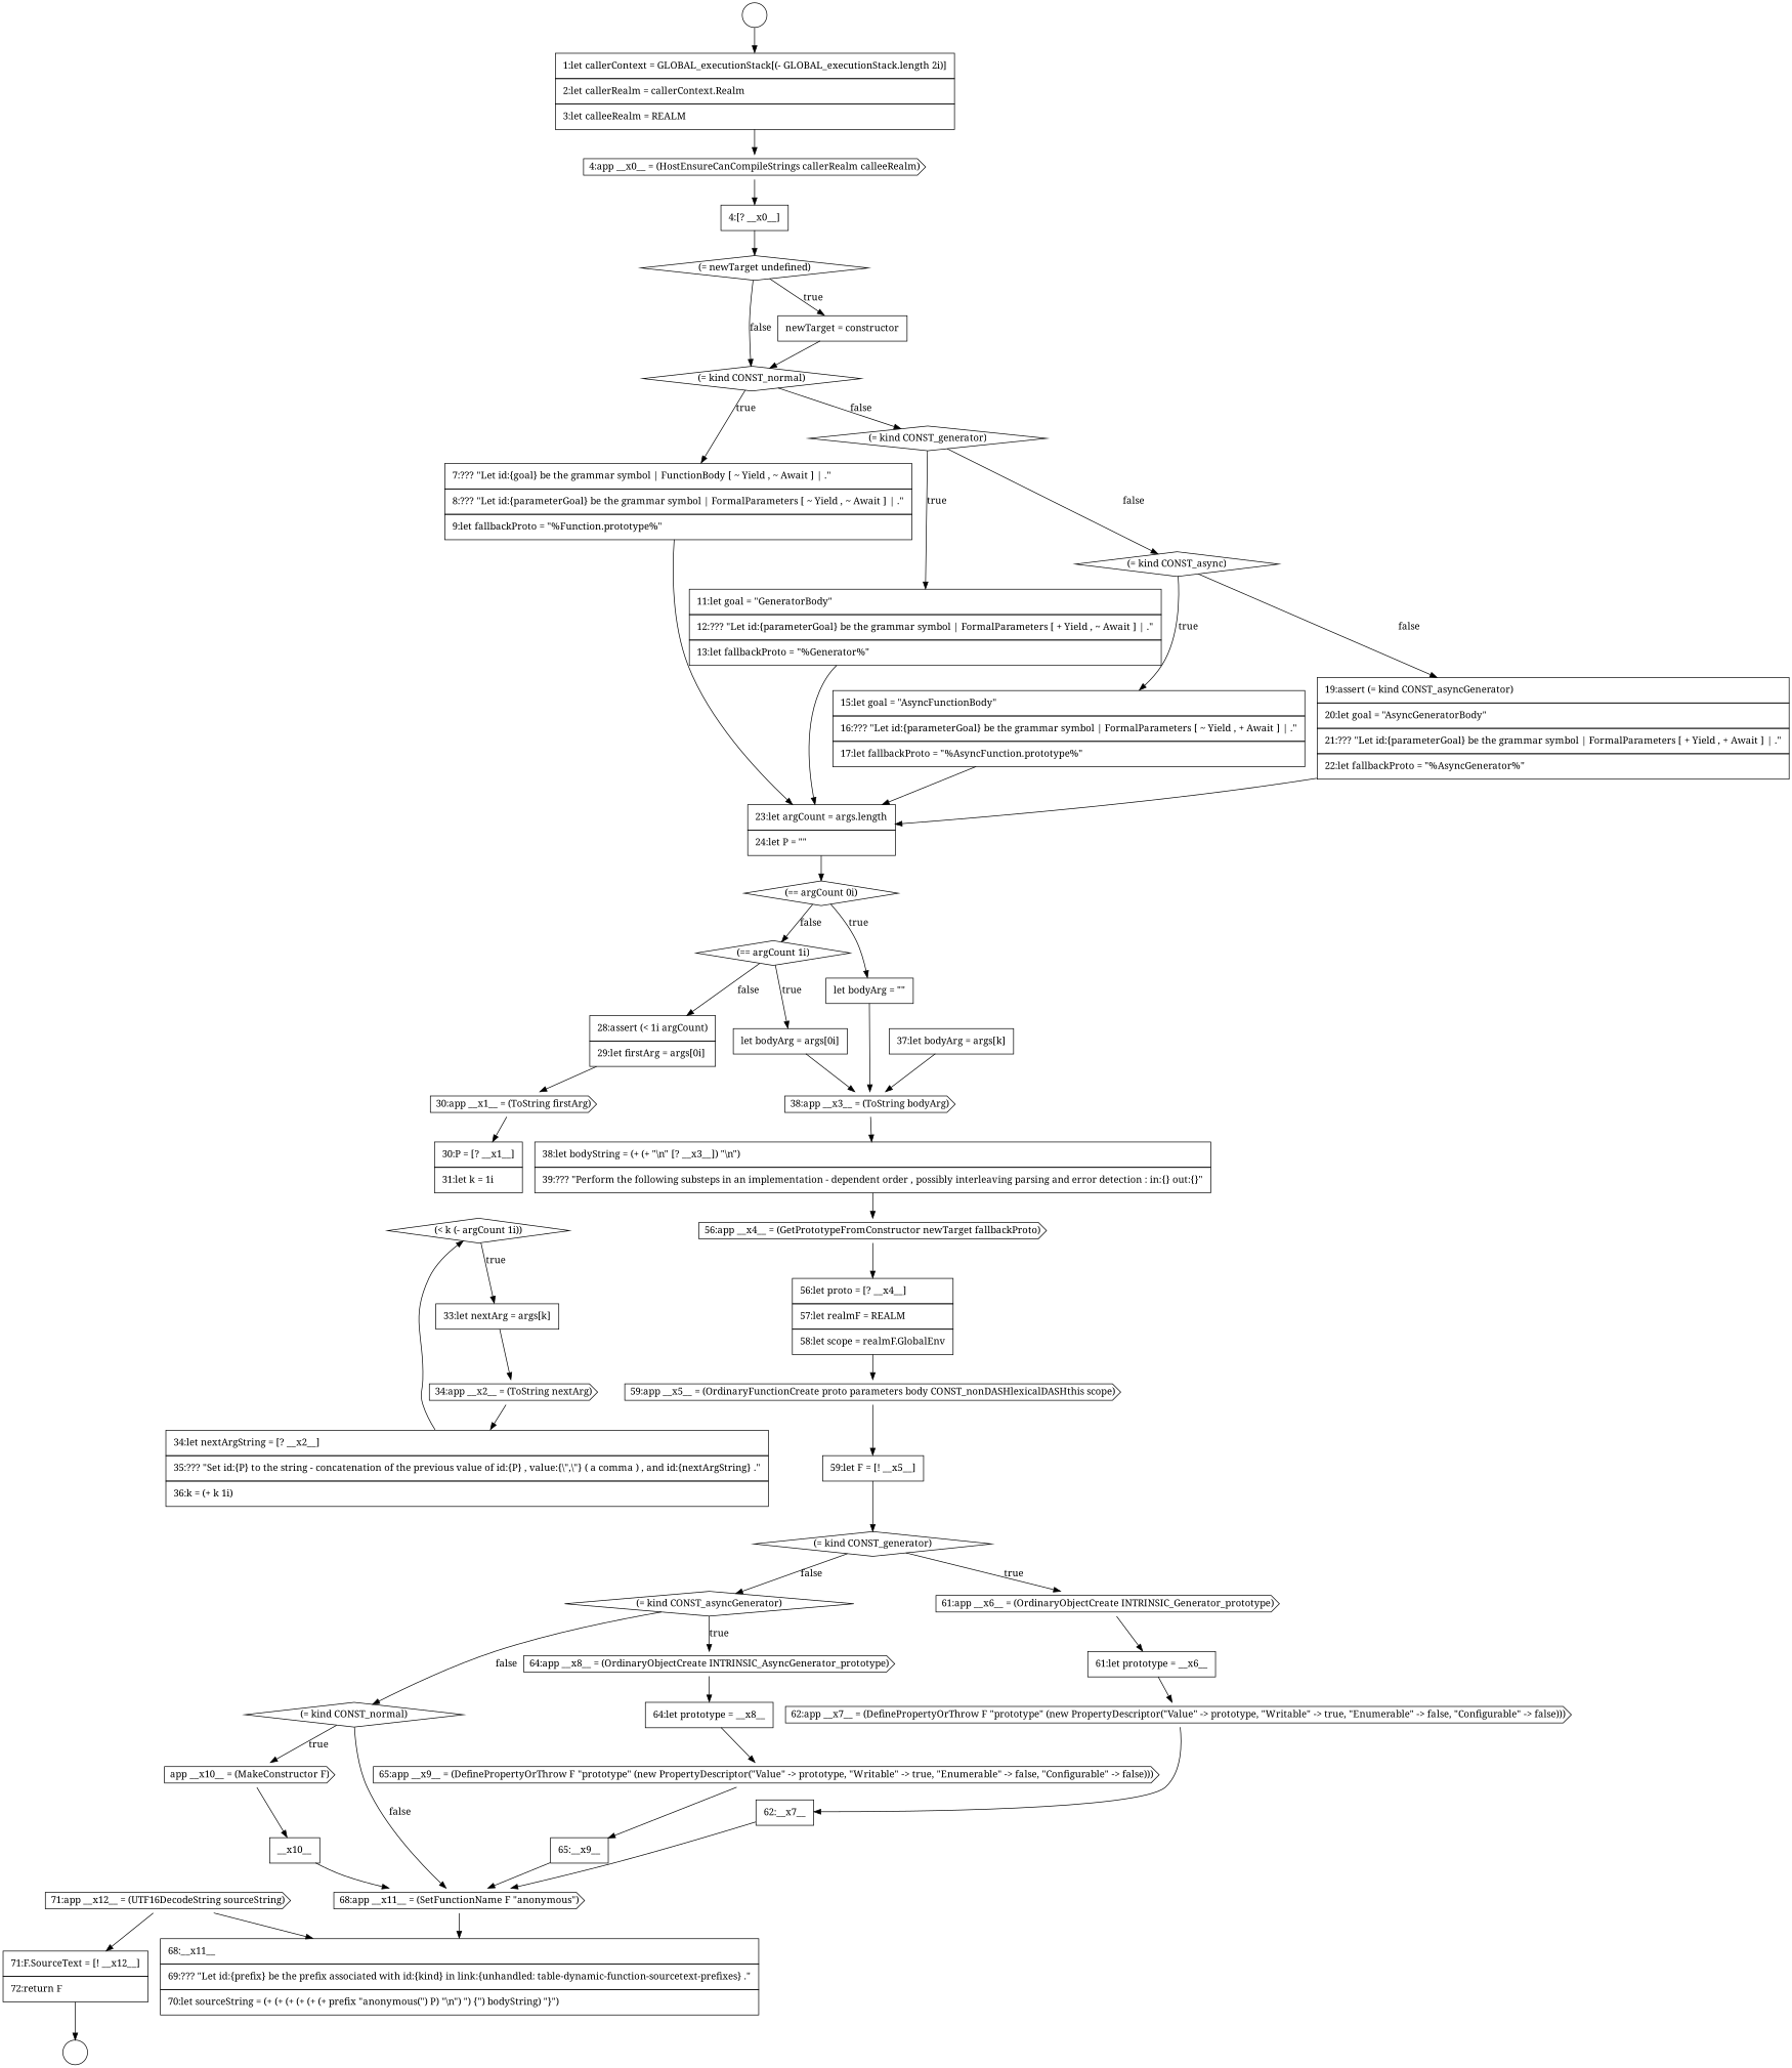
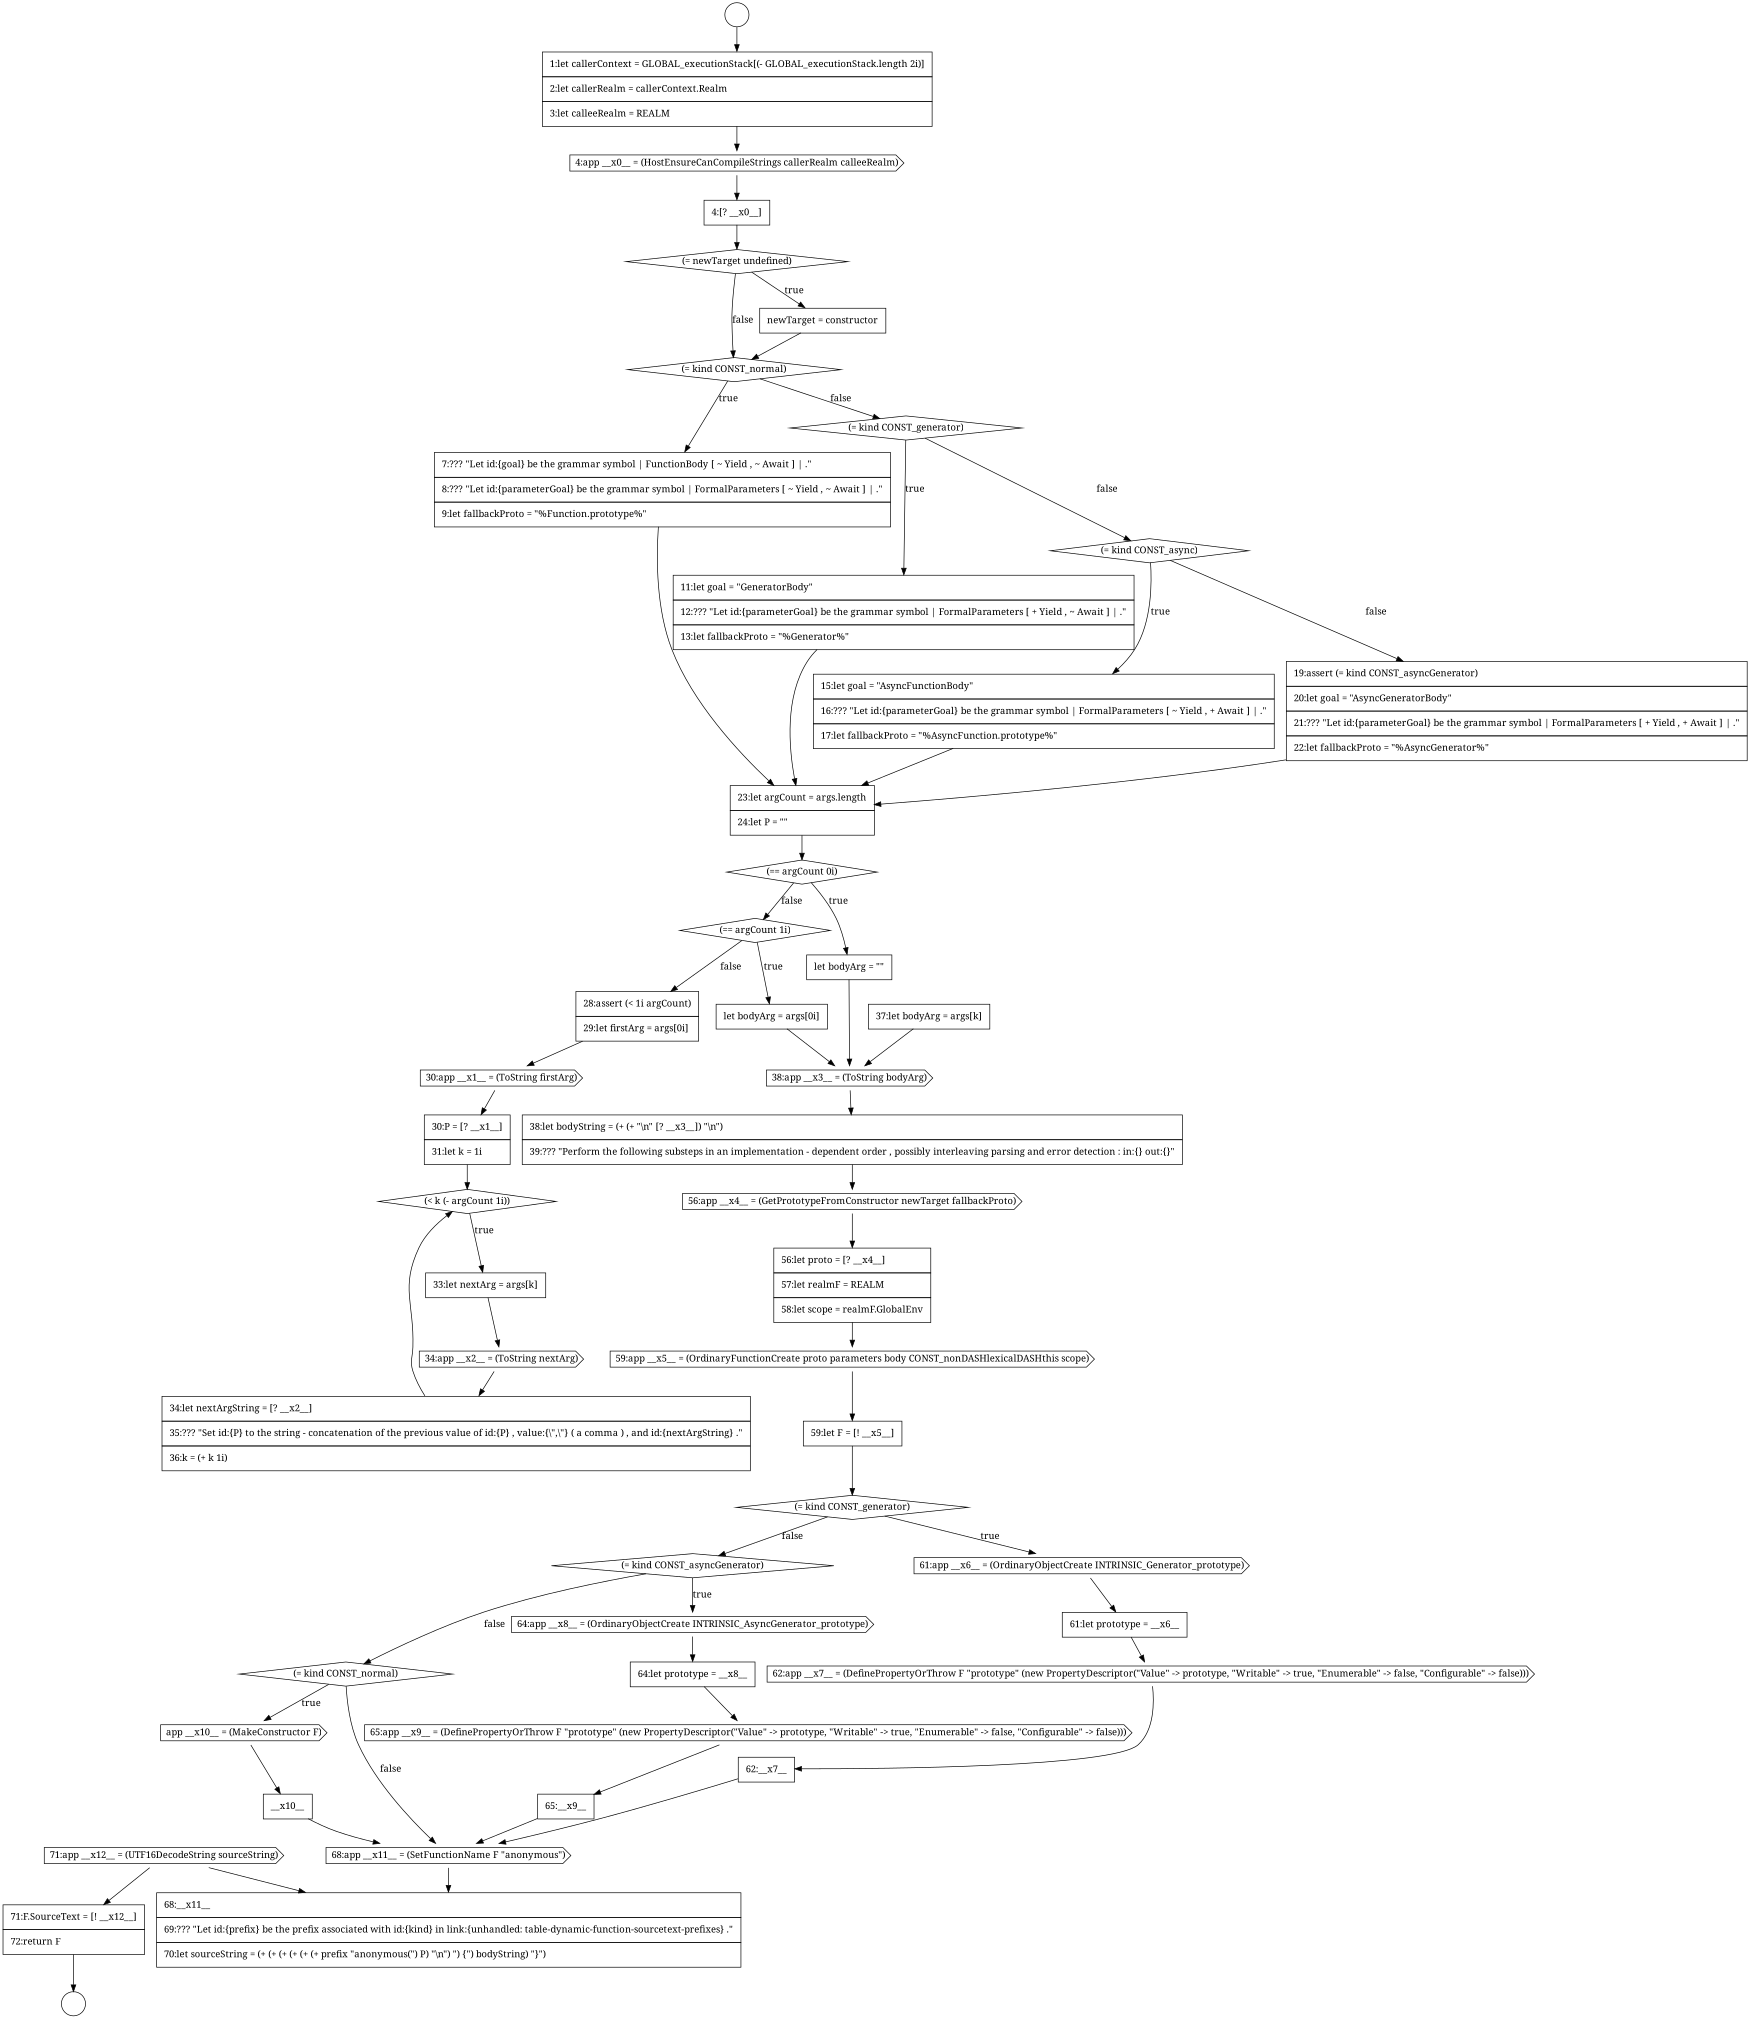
  digraph {
    fontname="Noto Serif"
    node [color=black fillcolor=white fontname="Noto Serif" shape=none style=filled]
    edge [color=black fontname="Noto Serif"]
    n1 [label=<<font color="black">30:app __x1__ = (ToString firstArg)</font>> shape=cds]
    n2 [label=<<font color="black">     <table border="0" cellborder="1" cellspacing="0" cellpadding="10">       <tr><td align="left">30:P = [? __x1__]</td></tr>       <tr><td align="left">31:let k = 1i</td></tr>     </table>   </font>> margin=0]
    n3 [label=<<font color="black">(&lt; k (- argCount 1i))</font>> shape=diamond]
    n4 [label=<<font color="black">(= kind CONST_normal)</font>> shape=diamond]
    n5 [label=<<font color="black">     <table border="0" cellborder="1" cellspacing="0" cellpadding="10">       <tr><td align="left">7:??? &quot;Let id:{goal} be the grammar symbol | FunctionBody [ ~ Yield , ~ Await ] | .&quot;</td></tr>       <tr><td align="left">8:??? &quot;Let id:{parameterGoal} be the grammar symbol | FormalParameters [ ~ Yield , ~ Await ] | .&quot;</td></tr>       <tr><td align="left">9:let fallbackProto = &quot;%Function.prototype%&quot;</td></tr>     </table>   </font>> margin=0]
    n6 [label=<<font color="black">(= kind CONST_generator)</font>> shape=diamond]
    n7 [label=<<font color="black">     <table border="0" cellborder="1" cellspacing="0" cellpadding="10">       <tr><td align="left">23:let argCount = args.length</td></tr>       <tr><td align="left">24:let P = &quot;&quot;</td></tr>     </table>   </font>> margin=0]
    n8 [label=<<font color="black">(= kind CONST_async)</font>> shape=diamond]
    n9 [label=<<font color="black">     <table border="0" cellborder="1" cellspacing="0" cellpadding="10">       <tr><td align="left">11:let goal = &quot;GeneratorBody&quot;</td></tr>       <tr><td align="left">12:??? &quot;Let id:{parameterGoal} be the grammar symbol | FormalParameters [ + Yield , ~ Await ] | .&quot;</td></tr>       <tr><td align="left">13:let fallbackProto = &quot;%Generator%&quot;</td></tr>     </table>   </font>> margin=0]
    n10 [label=<<font color="black">     <table border="0" cellborder="1" cellspacing="0" cellpadding="10">       <tr><td align="left">33:let nextArg = args[k]</td></tr>     </table>   </font>> margin=0]
    n11 [label=<<font color="black">59:app __x5__ = (OrdinaryFunctionCreate proto parameters body CONST_nonDASHlexicalDASHthis scope)</font>> shape=cds]
    n12 [label=<<font color="black">     <table border="0" cellborder="1" cellspacing="0" cellpadding="10">       <tr><td align="left">59:let F = [! __x5__]</td></tr>     </table>   </font>> margin=0]
    n13 [label=<<font color="black">(= kind CONST_generator)</font>> shape=diamond]
    n14 [label=<<font color="black">     <table border="0" cellborder="1" cellspacing="0" cellpadding="10">       <tr><td align="left">let bodyArg = args[0i]</td></tr>     </table>   </font>> margin=0]
    n15 [label=<<font color="black">38:app __x3__ = (ToString bodyArg)</font>> shape=cds]
    n16 [label=<<font color="black">     <table border="0" cellborder="1" cellspacing="0" cellpadding="10">       <tr><td align="left">38:let bodyString = (+ (+ &quot;\n&quot; [? __x3__]) &quot;\n&quot;)</td></tr>       <tr><td align="left">39:??? &quot;Perform the following substeps in an implementation - dependent order , possibly interleaving parsing and error detection : in:{} out:{}&quot;</td></tr>     </table>   </font>> margin=0]
    n17 [label=<<font color="black">(= newTarget undefined)</font>> shape=diamond]
    n18 [label=<<font color="black">     <table border="0" cellborder="1" cellspacing="0" cellpadding="10">       <tr><td align="left">newTarget = constructor</td></tr>     </table>   </font>> margin=0]
    n19 [label=<<font color="black">     <table border="0" cellborder="1" cellspacing="0" cellpadding="10">       <tr><td align="left">71:F.SourceText = [! __x12__]</td></tr>       <tr><td align="left">72:return F</td></tr>     </table>   </font>> margin=0]
    n20 [label=" " shape=circle]
    n21 [label=<<font color="black">34:app __x2__ = (ToString nextArg)</font>> shape=cds]
    n22 [label=<<font color="black">     <table border="0" cellborder="1" cellspacing="0" cellpadding="10">       <tr><td align="left">34:let nextArgString = [? __x2__]</td></tr>       <tr><td align="left">35:??? &quot;Set id:{P} to the string - concatenation of the previous value of id:{P} , value:{\&quot;,\&quot;} ( a comma ) , and id:{nextArgString} .&quot;</td></tr>       <tr><td align="left">36:k = (+ k 1i)</td></tr>     </table>   </font>> margin=0]
    n23 [label=<<font color="black">     <table border="0" cellborder="1" cellspacing="0" cellpadding="10">       <tr><td align="left">62:__x7__</td></tr>     </table>   </font>> margin=0]
    n24 [label=<<font color="black">68:app __x11__ = (SetFunctionName F &quot;anonymous&quot;)</font>> shape=cds]
    n25 [label=<<font color="black">     <table border="0" cellborder="1" cellspacing="0" cellpadding="10">       <tr><td align="left">68:__x11__</td></tr>       <tr><td align="left">69:??? &quot;Let id:{prefix} be the prefix associated with id:{kind} in link:{unhandled: table-dynamic-function-sourcetext-prefixes} .&quot;</td></tr>       <tr><td align="left">70:let sourceString = (+ (+ (+ (+ (+ (+ prefix &quot;anonymous(&quot;) P) &quot;\n&quot;) &quot;) {&quot;) bodyString) &quot;}&quot;)</td></tr>     </table>   </font>> margin=0]
    n26 [label=<<font color="black">     <table border="0" cellborder="1" cellspacing="0" cellpadding="10">       <tr><td align="left">__x10__</td></tr>     </table>   </font>> margin=0]
    n27 [label=<<font color="black">     <table border="0" cellborder="1" cellspacing="0" cellpadding="10">       <tr><td align="left">15:let goal = &quot;AsyncFunctionBody&quot;</td></tr>       <tr><td align="left">16:??? &quot;Let id:{parameterGoal} be the grammar symbol | FormalParameters [ ~ Yield , + Await ] | .&quot;</td></tr>       <tr><td align="left">17:let fallbackProto = &quot;%AsyncFunction.prototype%&quot;</td></tr>     </table>   </font>> margin=0]
    n28 [label=<<font color="black">(== argCount 0i)</font>> shape=diamond]
    n29 [label=<<font color="black">     <table border="0" cellborder="1" cellspacing="0" cellpadding="10">       <tr><td align="left">64:let prototype = __x8__</td></tr>     </table>   </font>> margin=0]
    n30 [label=<<font color="black">65:app __x9__ = (DefinePropertyOrThrow F &quot;prototype&quot; (new PropertyDescriptor(&quot;Value&quot; -&gt; prototype, &quot;Writable&quot; -&gt; true, &quot;Enumerable&quot; -&gt; false, &quot;Configurable&quot; -&gt; false)))</font>> shape=cds]
    n31 [label=<<font color="black">     <table border="0" cellborder="1" cellspacing="0" cellpadding="10">       <tr><td align="left">65:__x9__</td></tr>     </table>   </font>> margin=0]
    n32 [label=<<font color="black">     <table border="0" cellborder="1" cellspacing="0" cellpadding="10">       <tr><td align="left">1:let callerContext = GLOBAL_executionStack[(- GLOBAL_executionStack.length 2i)]</td></tr>       <tr><td align="left">2:let callerRealm = callerContext.Realm</td></tr>       <tr><td align="left">3:let calleeRealm = REALM</td></tr>     </table>   </font>> margin=0]
    n33 [label=<<font color="black">4:app __x0__ = (HostEnsureCanCompileStrings callerRealm calleeRealm)</font>> shape=cds]
    n34 [label=<<font color="black">     <table border="0" cellborder="1" cellspacing="0" cellpadding="10">       <tr><td align="left">4:[? __x0__]</td></tr>     </table>   </font>> margin=0]
    n35 [label=<<font color="black">(== argCount 1i)</font>> shape=diamond]
    n36 [label=<<font color="black">     <table border="0" cellborder="1" cellspacing="0" cellpadding="10">       <tr><td align="left">28:assert (&lt; 1i argCount)</td></tr>       <tr><td align="left">29:let firstArg = args[0i]</td></tr>     </table>   </font>> margin=0]
    n37 [label=<<font color="black">(= kind CONST_asyncGenerator)</font>> shape=diamond]
    n38 [label=<<font color="black">61:app __x6__ = (OrdinaryObjectCreate INTRINSIC_Generator_prototype)</font>> shape=cds]
    n39 [label=<<font color="black">62:app __x7__ = (DefinePropertyOrThrow F &quot;prototype&quot; (new PropertyDescriptor(&quot;Value&quot; -&gt; prototype, &quot;Writable&quot; -&gt; true, &quot;Enumerable&quot; -&gt; false, &quot;Configurable&quot; -&gt; false)))</font>> shape=cds]
    n40 [label=<<font color="black">56:app __x4__ = (GetPrototypeFromConstructor newTarget fallbackProto)</font>> shape=cds]
    n41 [label=" " shape=circle]
    n42 [label=<<font color="black">     <table border="0" cellborder="1" cellspacing="0" cellpadding="10">       <tr><td align="left">61:let prototype = __x6__</td></tr>     </table>   </font>> margin=0]
    n43 [label=<<font color="black">     <table border="0" cellborder="1" cellspacing="0" cellpadding="10">       <tr><td align="left">37:let bodyArg = args[k]</td></tr>     </table>   </font>> margin=0]
    n44 [label=<<font color="black">64:app __x8__ = (OrdinaryObjectCreate INTRINSIC_AsyncGenerator_prototype)</font>> shape=cds]
    n45 [label=<<font color="black">     <table border="0" cellborder="1" cellspacing="0" cellpadding="10">       <tr><td align="left">let bodyArg = &quot;&quot;</td></tr>     </table>   </font>> margin=0]
    n46 [label=<<font color="black">     <table border="0" cellborder="1" cellspacing="0" cellpadding="10">       <tr><td align="left">19:assert (= kind CONST_asyncGenerator)</td></tr>       <tr><td align="left">20:let goal = &quot;AsyncGeneratorBody&quot;</td></tr>       <tr><td align="left">21:??? &quot;Let id:{parameterGoal} be the grammar symbol | FormalParameters [ + Yield , + Await ] | .&quot;</td></tr>       <tr><td align="left">22:let fallbackProto = &quot;%AsyncGenerator%&quot;</td></tr>     </table>   </font>> margin=0]
    n47 [label=<<font color="black">(= kind CONST_normal)</font>> shape=diamond]
    n48 [label=<<font color="black">app __x10__ = (MakeConstructor F)</font>> shape=cds]
    n49 [label=<<font color="black">71:app __x12__ = (UTF16DecodeString sourceString)</font>> shape=cds]
    n50 [label=<<font color="black">     <table border="0" cellborder="1" cellspacing="0" cellpadding="10">       <tr><td align="left">56:let proto = [? __x4__]</td></tr>       <tr><td align="left">57:let realmF = REALM</td></tr>       <tr><td align="left">58:let scope = realmF.GlobalEnv</td></tr>     </table>   </font>> margin=0]
    n1 -> n2
+   n2 -> n3
    n3 -> n10 [label=<<font color="black">true</font>>]
    n4 -> n5 [label=<<font color="black">true</font>>]
    n4 -> n6 [label=<<font color="black">false</font>>]
    n5 -> n7
    n6 -> n8 [label=<<font color="black">false</font>>]
    n6 -> n9 [label=<<font color="black">true</font>>]
    n7 -> n28
    n8 -> n27 [label=<<font color="black">true</font>>]
    n8 -> n46 [label=<<font color="black">false</font>>]
    n9 -> n7
    n10 -> n21
    n11 -> n12
    n12 -> n13
    n13 -> n37 [label=<<font color="black">false</font>>]
    n13 -> n38 [label=<<font color="black">true</font>>]
    n14 -> n15
    n15 -> n16
    n16 -> n40
    n17 -> n4 [label=<<font color="black">false</font>>]
    n17 -> n18 [label=<<font color="black">true</font>>]
    n18 -> n4
    n19 -> n20
    n21 -> n22
    n22 -> n3
    n23 -> n24
    n24 -> n25
    n26 -> n24
    n27 -> n7
    n28 -> n35 [label=<<font color="black">false</font>>]
    n28 -> n45 [label=<<font color="black">true</font>>]
    n29 -> n30
    n30 -> n31
    n31 -> n24
    n32 -> n33
    n33 -> n34
    n34 -> n17
    n35 -> n14 [label=<<font color="black">true</font>>]
    n35 -> n36 [label=<<font color="black">false</font>>]
    n36 -> n1
    n37 -> n44 [label=<<font color="black">true</font>>]
    n37 -> n47 [label=<<font color="black">false</font>>]
    n38 -> n42
    n39 -> n23
    n40 -> n50
    n41 -> n32
    n42 -> n39
    n43 -> n15
    n44 -> n29
    n45 -> n15
    n46 -> n7
    n47 -> n24 [label=<<font color="black">false</font>>]
    n47 -> n48 [label=<<font color="black">true</font>>]
    n48 -> n26
    n49 -> n19
    n49 -> n25
    n50 -> n11
  }
